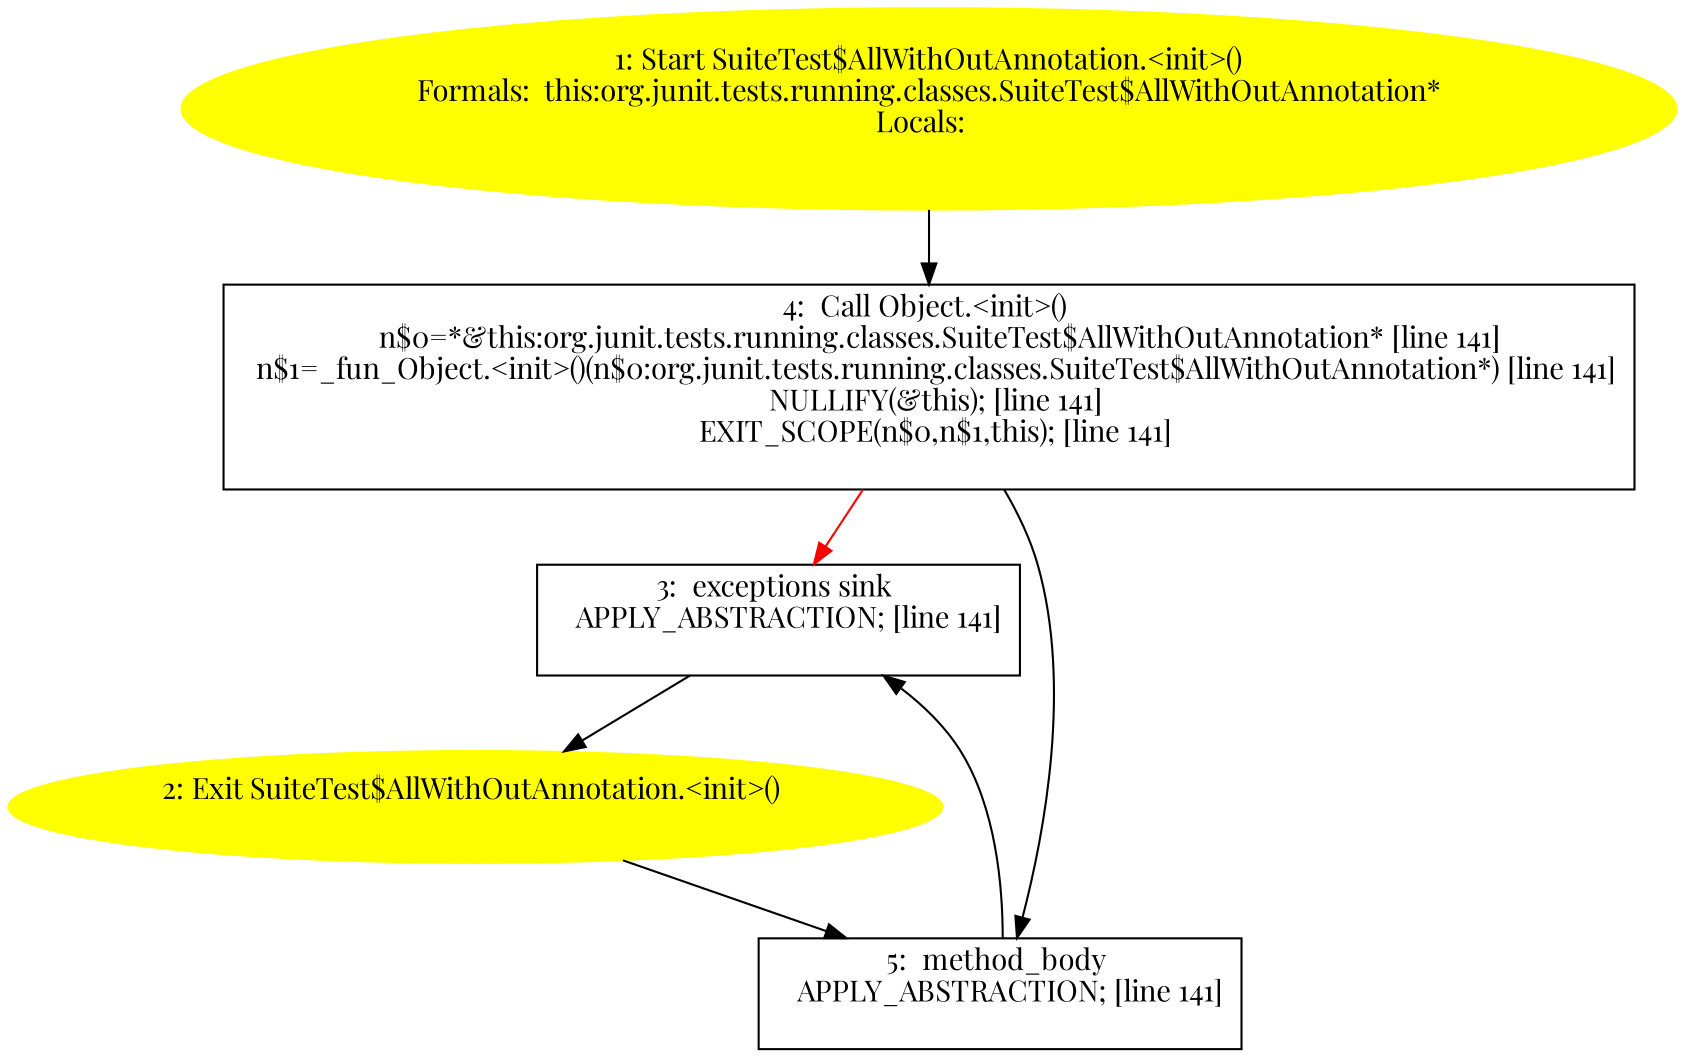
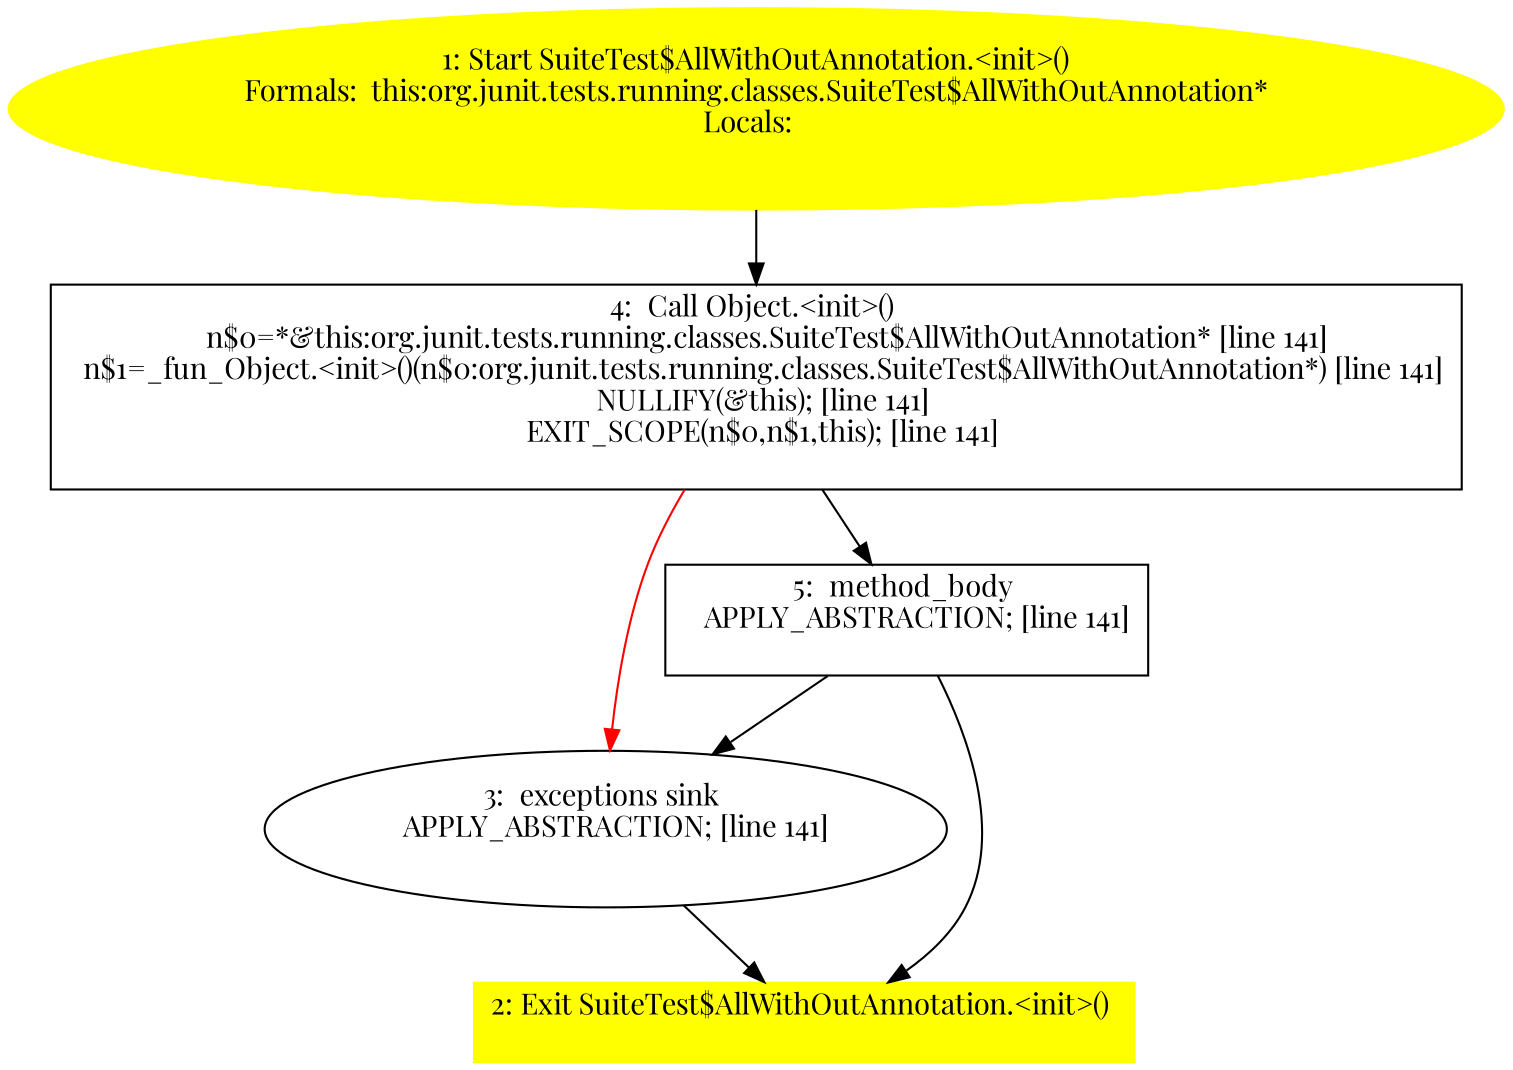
  digraph {
    fontname="Playfair Display"
    node [fontname="Playfair Display" shape=box]
    edge [fontname="Playfair Display"]
    n1 [color=yellow label="1: Start SuiteTest$AllWithOutAnnotation.<init>()\nFormals:  this:org.junit.tests.running.classes.SuiteTest$AllWithOutAnnotation*\nLocals:  \n  " style=filled shape=""]
    n2 [label="4:  Call Object.<init>() \n   n$0=*&this:org.junit.tests.running.classes.SuiteTest$AllWithOutAnnotation* [line 141]\n  n$1=_fun_Object.<init>()(n$0:org.junit.tests.running.classes.SuiteTest$AllWithOutAnnotation*) [line 141]\n  NULLIFY(&this); [line 141]\n  EXIT_SCOPE(n$0,n$1,this); [line 141]\n "]
-   n3 [label="3:  exceptions sink \n   APPLY_ABSTRACTION; [line 141]\n "]
+   n3 [label="3:  exceptions sink \n   APPLY_ABSTRACTION; [line 141]\n " shape=ellipse]
    n4 [label="5:  method_body \n   APPLY_ABSTRACTION; [line 141]\n "]
-   n5 [color=yellow label="2: Exit SuiteTest$AllWithOutAnnotation.<init>() \n  " style=filled shape=""]
+   n5 [color=yellow label="2: Exit SuiteTest$AllWithOutAnnotation.<init>() \n  " style=filled]
    n1 -> n2
    n2 -> n3 [color=red]
    n2 -> n4
    n3 -> n5
    n4 -> n3 [color=black]
-   n5 -> n4
+   n4 -> n5
  }
